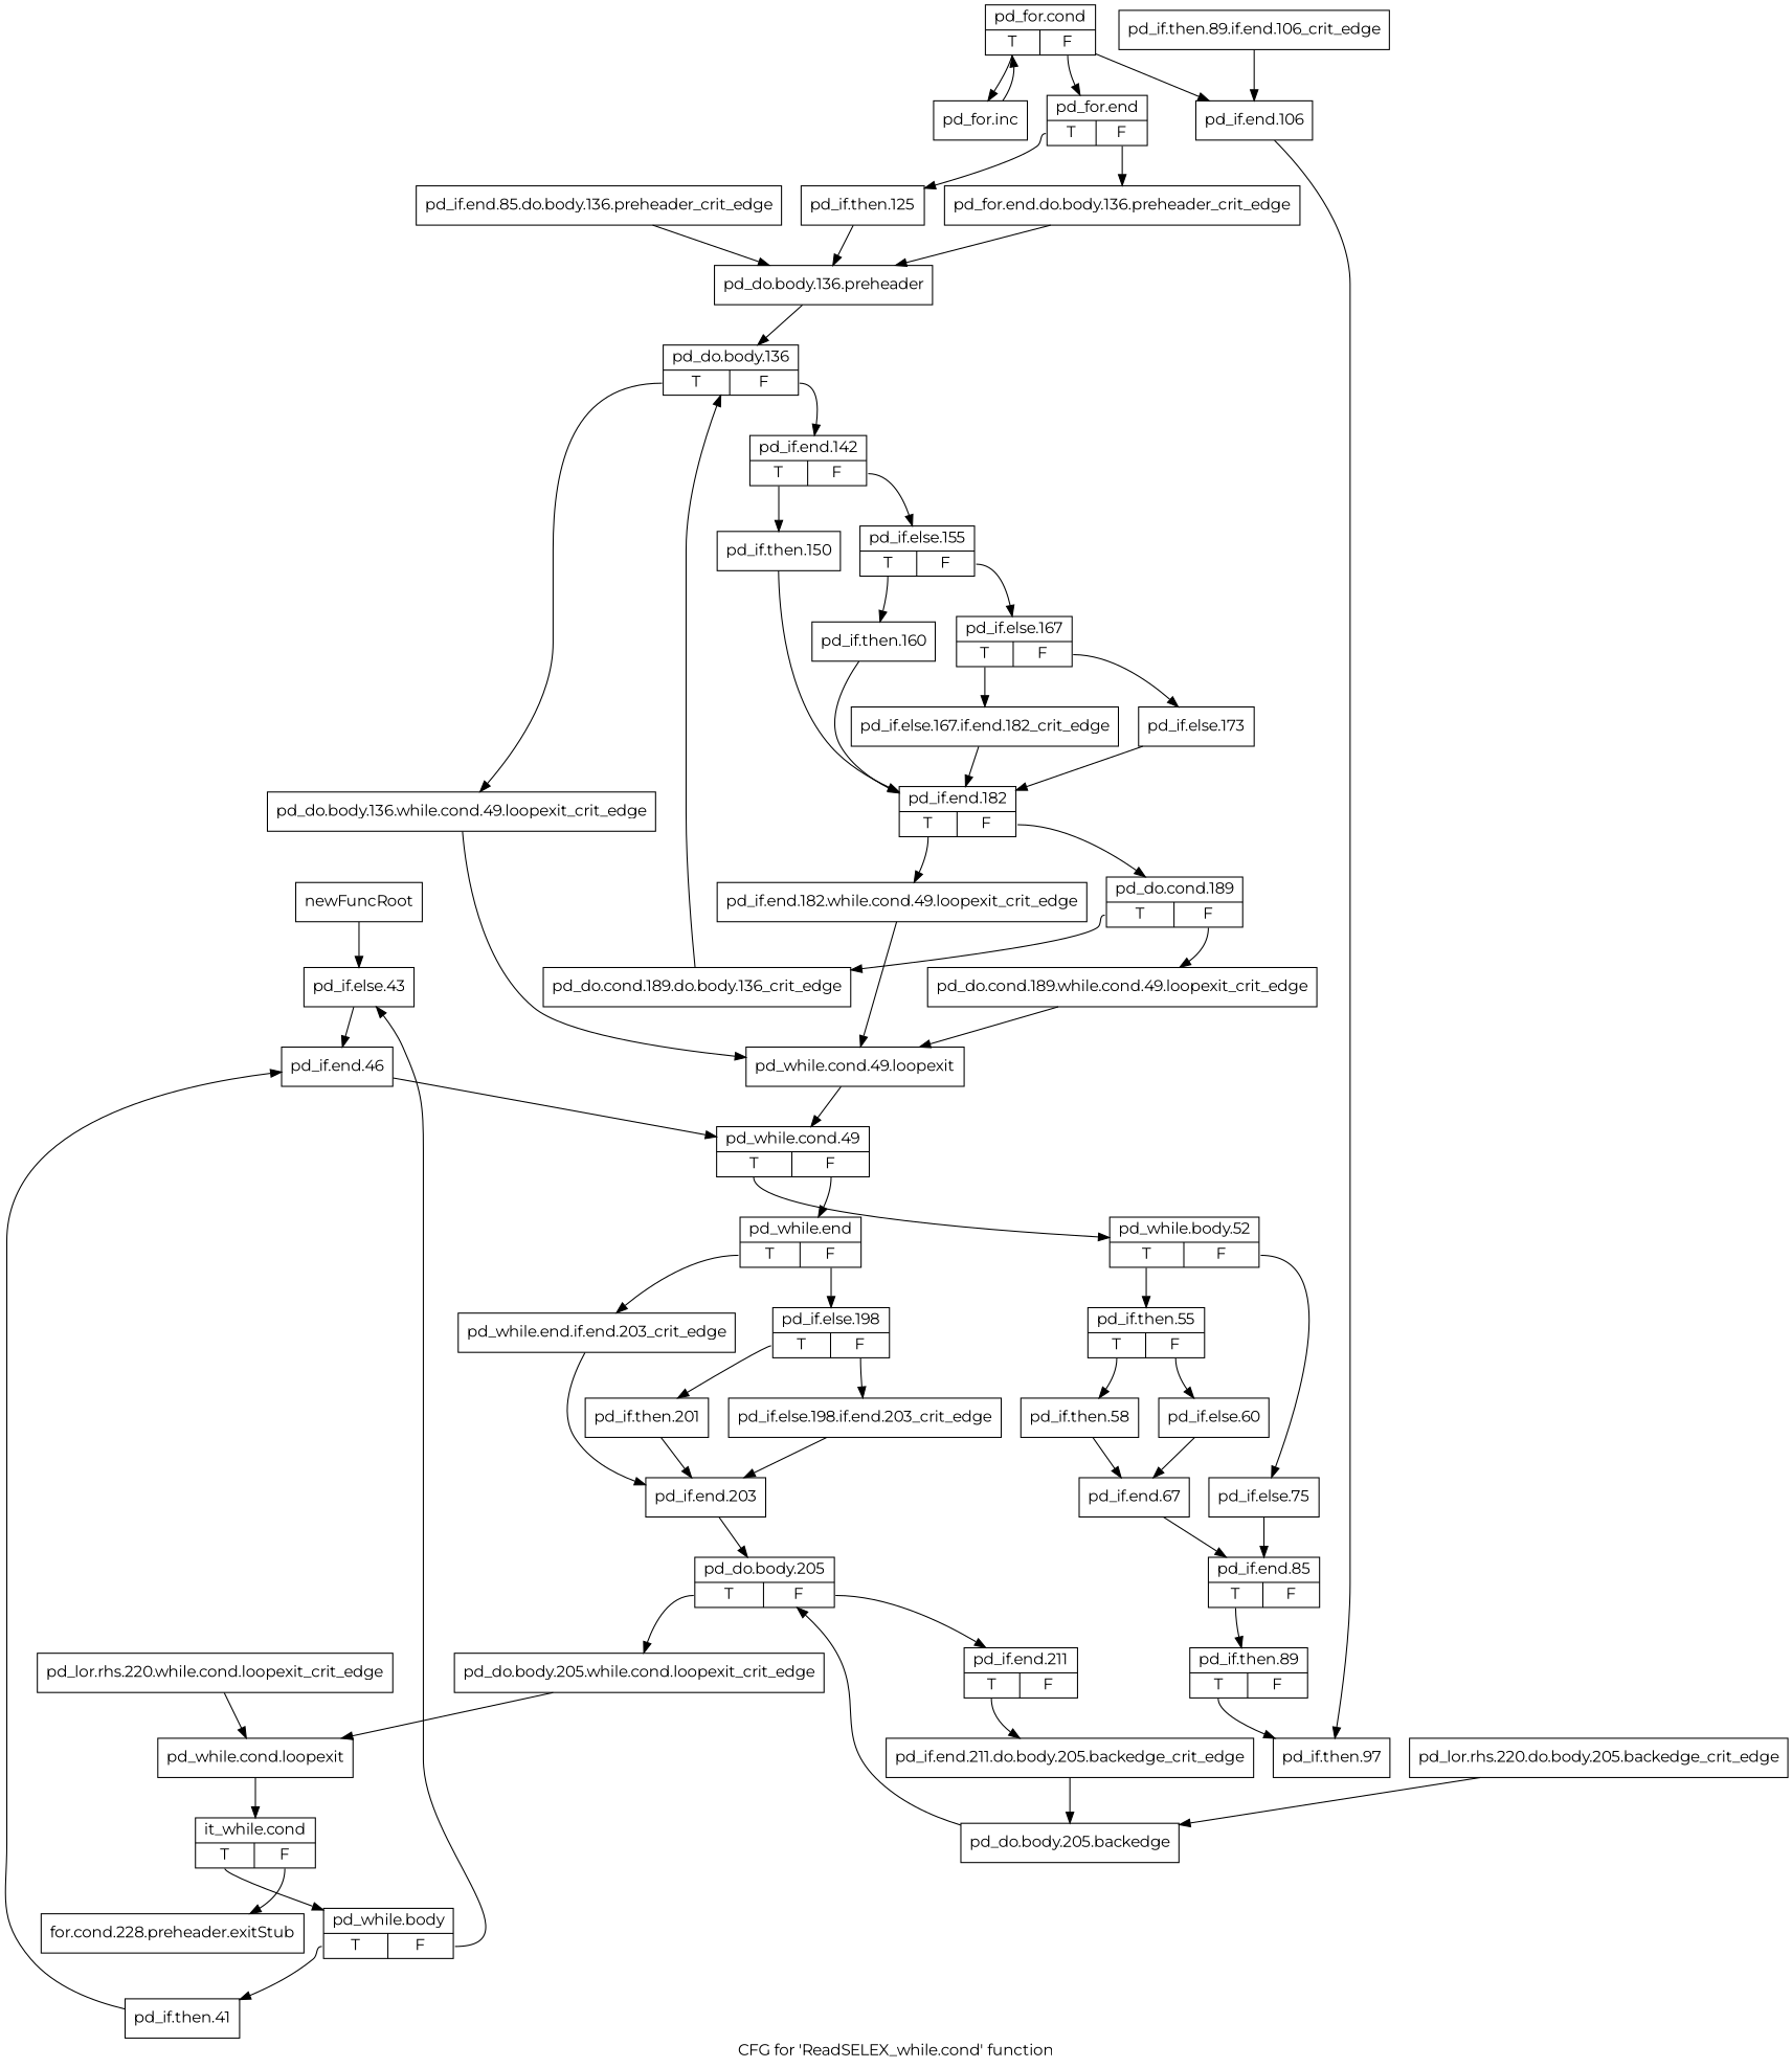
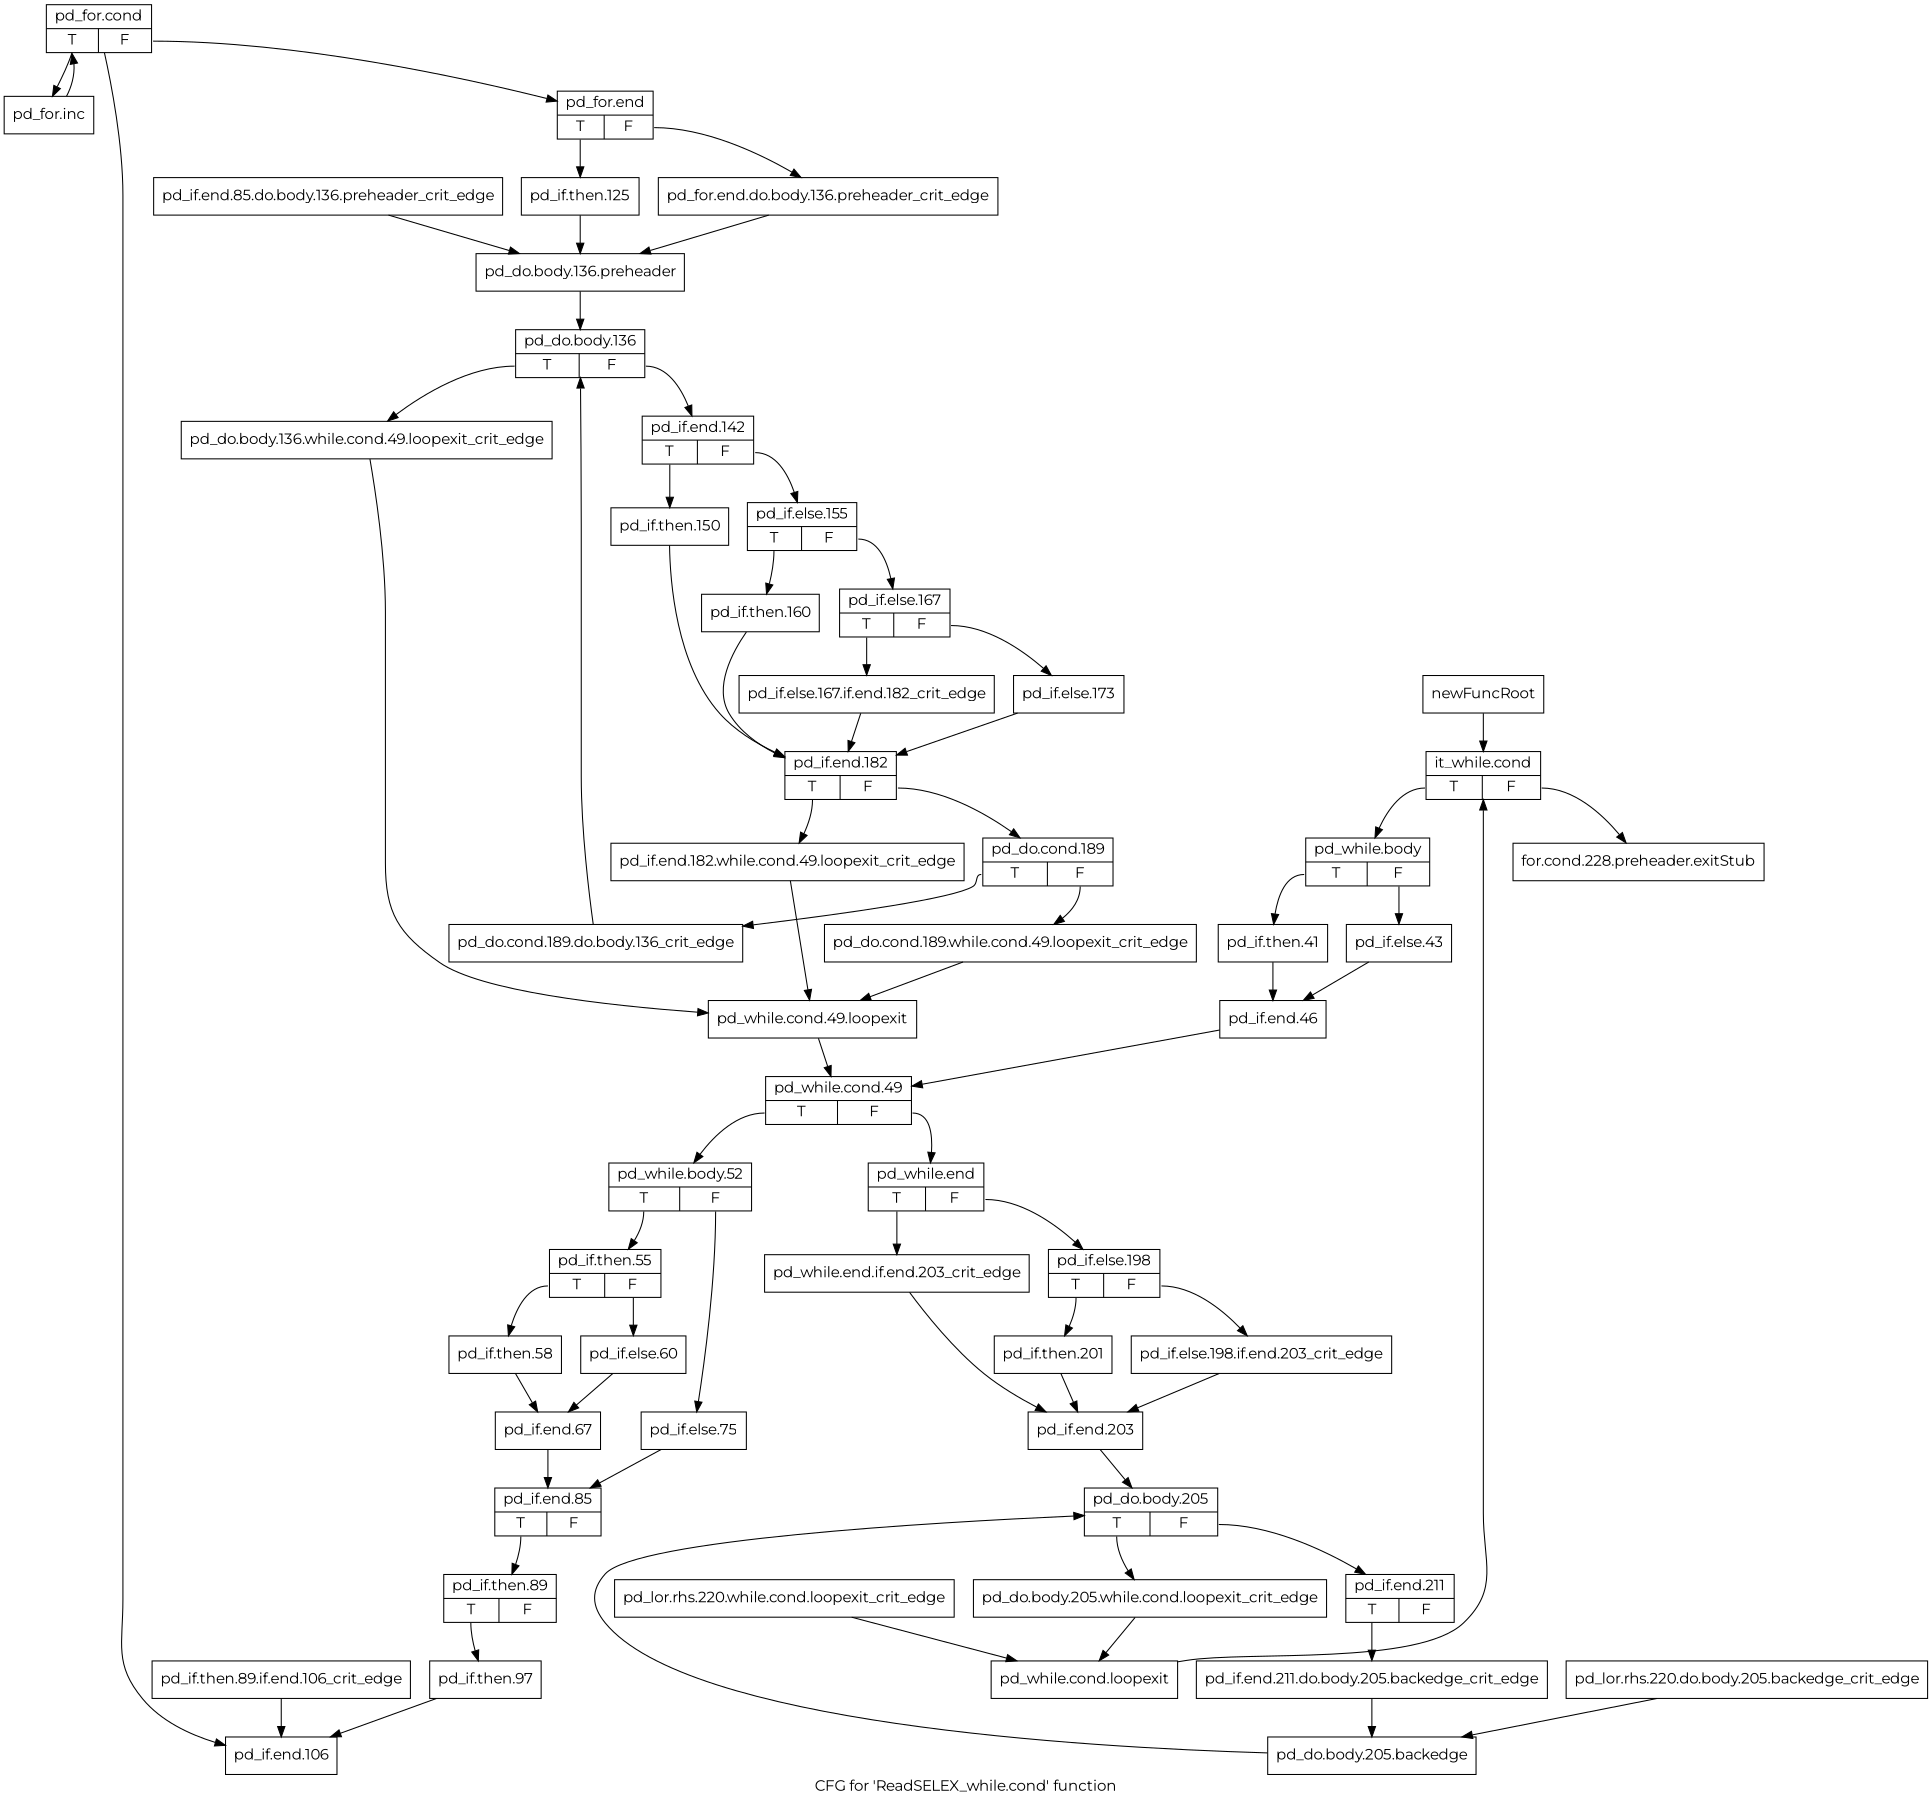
  digraph {
    fontname=Montserrat
    label="CFG for 'ReadSELEX_while.cond' function"
    node [fontname=Montserrat shape=record]
    edge [fontname=Montserrat]
    n1 [label="{newFuncRoot}"]
    n2 [label="{it_while.cond|{<s0>T|<s1>F}}"]
    n3 [label="{for.cond.228.preheader.exitStub}"]
    n4 [label="{pd_while.body|{<s0>T|<s1>F}}"]
    n5 [label="{pd_if.then.41}"]
    n6 [label="{pd_if.else.43}"]
    n7 [label="{pd_if.end.46}"]
    n8 [label="{pd_while.cond.49|{<s0>T|<s1>F}}"]
    n9 [label="{pd_while.body.52|{<s0>T|<s1>F}}"]
    n10 [label="{pd_while.end|{<s0>T|<s1>F}}"]
    n11 [label="{pd_if.then.55|{<s0>T|<s1>F}}"]
    n12 [label="{pd_if.else.75}"]
    n13 [label="{pd_while.end.if.end.203_crit_edge}"]
    n14 [label="{pd_if.else.198|{<s0>T|<s1>F}}"]
    n15 [label="{pd_if.then.58}"]
    n16 [label="{pd_if.else.60}"]
    n17 [label="{pd_if.end.85|{<s0>T|<s1>F}}"]
    n18 [label="{pd_if.end.203}"]
    n19 [label="{pd_if.then.201}"]
    n20 [label="{pd_if.else.198.if.end.203_crit_edge}"]
    n21 [label="{pd_do.body.205|{<s0>T|<s1>F}}"]
    n22 [label="{pd_do.body.205.while.cond.loopexit_crit_edge}"]
    n23 [label="{pd_if.end.211|{<s0>T|<s1>F}}"]
    n24 [label="{pd_while.cond.loopexit}"]
    n25 [label="{pd_if.end.211.do.body.205.backedge_crit_edge}"]
    n26 [label="{pd_do.body.205.backedge}"]
    n27 [label="{pd_lor.rhs.220.do.body.205.backedge_crit_edge}"]
    n28 [label="{pd_lor.rhs.220.while.cond.loopexit_crit_edge}"]
    n29 [label="{pd_if.end.67}"]
    n30 [label="{pd_if.then.89|{<s0>T|<s1>F}}"]
    n31 [label="{pd_if.then.97}"]
    n32 [label="{pd_if.end.85.do.body.136.preheader_crit_edge}"]
    n33 [label="{pd_do.body.136.preheader}"]
    n34 [label="{pd_if.end.106}"]
    n35 [label="{pd_if.then.89.if.end.106_crit_edge}"]
    n36 [label="{pd_do.body.136|{<s0>T|<s1>F}}"]
    n37 [label="{pd_do.body.136.while.cond.49.loopexit_crit_edge}"]
    n38 [label="{pd_if.end.142|{<s0>T|<s1>F}}"]
    n39 [label="{pd_for.cond|{<s0>T|<s1>F}}"]
    n40 [label="{pd_for.inc}"]
    n41 [label="{pd_for.end|{<s0>T|<s1>F}}"]
    n42 [label="{pd_if.then.125}"]
    n43 [label="{pd_for.end.do.body.136.preheader_crit_edge}"]
    n44 [label="{pd_while.cond.49.loopexit}"]
    n45 [label="{pd_if.then.150}"]
    n46 [label="{pd_if.else.155|{<s0>T|<s1>F}}"]
    n47 [label="{pd_if.end.182|{<s0>T|<s1>F}}"]
    n48 [label="{pd_if.then.160}"]
    n49 [label="{pd_if.else.167|{<s0>T|<s1>F}}"]
    n50 [label="{pd_if.end.182.while.cond.49.loopexit_crit_edge}"]
    n51 [label="{pd_do.cond.189|{<s0>T|<s1>F}}"]
    n52 [label="{pd_if.else.167.if.end.182_crit_edge}"]
    n53 [label="{pd_if.else.173}"]
    n54 [label="{pd_do.cond.189.do.body.136_crit_edge}"]
    n55 [label="{pd_do.cond.189.while.cond.49.loopexit_crit_edge}"]
-   n1 -> n6
+   n1 -> n2
    n2 -> n3 [tailport=s1]
    n2 -> n4 [tailport=s0]
    n4 -> n5 [tailport=s0]
    n4 -> n6 [tailport=s1]
    n5 -> n7
    n6 -> n7
    n7 -> n8
    n8 -> n9 [tailport=s0]
    n8 -> n10 [tailport=s1]
    n9 -> n11 [tailport=s0]
    n9 -> n12 [tailport=s1]
    n10 -> n13 [tailport=s0]
    n10 -> n14 [tailport=s1]
    n11 -> n15 [tailport=s0]
    n11 -> n16 [tailport=s1]
    n12 -> n17
    n13 -> n18
    n14 -> n19 [tailport=s0]
    n14 -> n20 [tailport=s1]
    n15 -> n29
    n16 -> n29
    n17 -> n30 [tailport=s0]
    n18 -> n21
    n19 -> n18
    n20 -> n18
    n21 -> n22 [tailport=s0]
    n21 -> n23 [tailport=s1]
    n22 -> n24
    n23 -> n25 [tailport=s0]
    n24 -> n2
    n25 -> n26
    n26 -> n21
    n27 -> n26
    n28 -> n24
    n29 -> n17
    n30 -> n31 [tailport=s0]
-   n34 -> n31
+   n31 -> n34
    n32 -> n33
    n33 -> n36
    n35 -> n34
    n36 -> n37 [tailport=s0]
    n36 -> n38 [tailport=s1]
    n37 -> n44
    n38 -> n45 [tailport=s0]
    n38 -> n46 [tailport=s1]
    n39 -> n34
    n39 -> n40 [tailport=s0]
    n39 -> n41 [tailport=s1]
    n40 -> n39
    n41 -> n42 [tailport=s0]
    n41 -> n43 [tailport=s1]
    n42 -> n33
    n43 -> n33
    n44 -> n8
    n45 -> n47
    n46 -> n48 [tailport=s0]
    n46 -> n49 [tailport=s1]
    n47 -> n50 [tailport=s0]
    n47 -> n51 [tailport=s1]
    n48 -> n47
    n49 -> n52 [tailport=s0]
    n49 -> n53 [tailport=s1]
    n50 -> n44
    n51 -> n54 [tailport=s0]
    n51 -> n55 [tailport=s1]
    n52 -> n47
    n53 -> n47
    n54 -> n36
    n55 -> n44
  }
